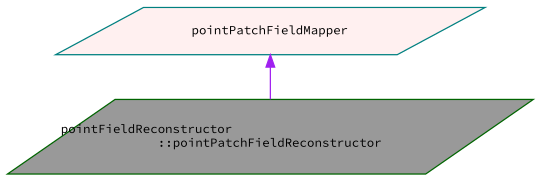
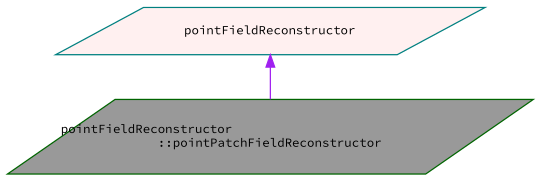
  digraph {
    fontname="Source Code Pro"
    node [fontname="Source Code Pro" fontsize=10 shape=parallelogram style=filled]
    n1 [color=darkgreen fillcolor=grey60 fontcolor=black height=0.2 label="pointFieldReconstructor\l::pointPatchFieldReconstructor" width=0.4]
-   n2 [color=teal fillcolor="#FFF0F0" height=0.2 label=pointPatchFieldMapper width=0.4]
+   n2 [color=teal fillcolor="#FFF0F0" height=0.2 label=pointFieldReconstructor width=0.4]
    n2 -> n1 [color=purple dir=back fontname="Source Code Pro" fontsize=10 labelfontname=Helvetica labelfontsize=10 style=solid]
  }
